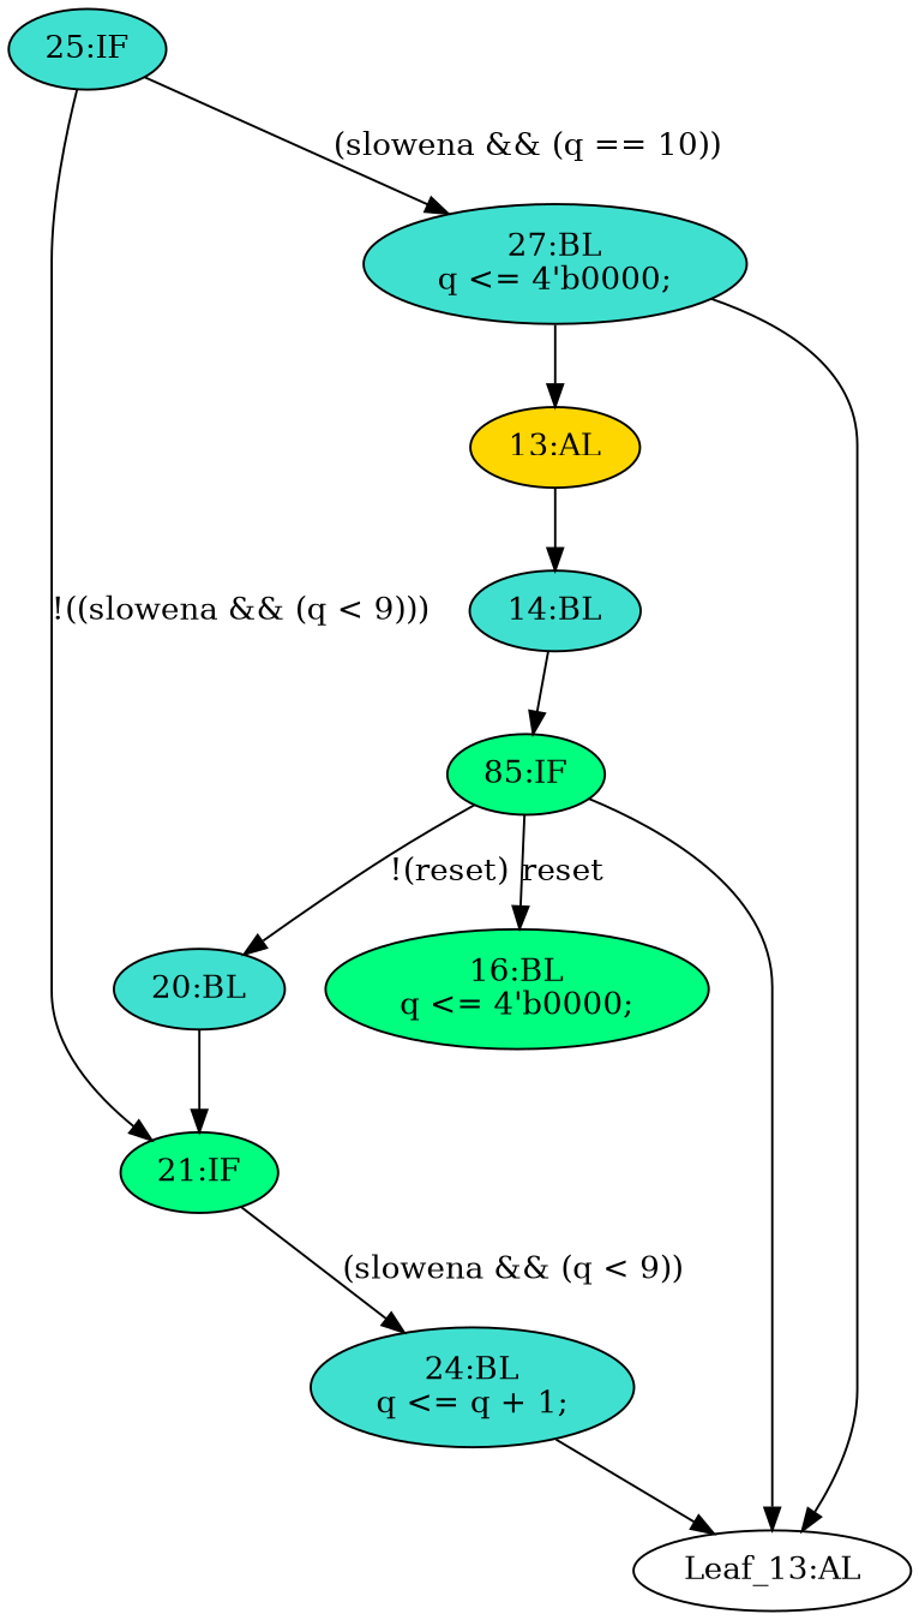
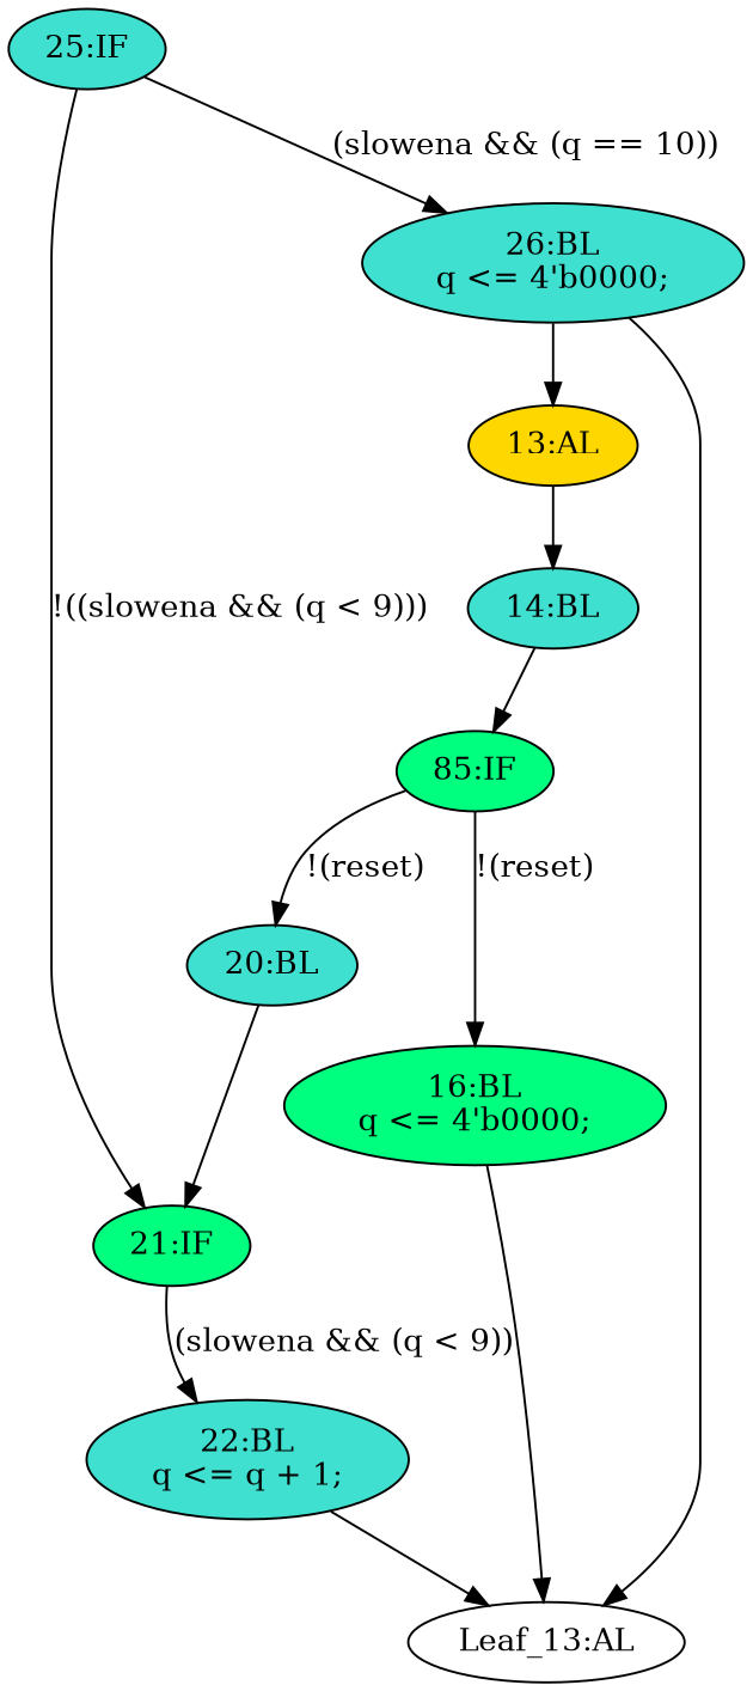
  strict digraph {
    node [fillcolor=turquoise statements="[]" style=filled typ=Block]
    edge [cond="[]" lineno=None]
    n1 [ast="<pyverilog.vparser.ast.Block object at 0x7fe09bef5690>" label="14:BL"]
    n2 [ast="<pyverilog.vparser.ast.IfStatement object at 0x7fe09bbd6bd0>" fillcolor=springgreen label="85:IF" typ=IfStatement]
    n3 [ast="<pyverilog.vparser.ast.Block object at 0x7fe09bbd6910>" label="20:BL"]
    n4 [ast="<pyverilog.vparser.ast.Block object at 0x7fe09bef5410>" fillcolor=springgreen label="16:BL\nq <= 4'b0000;" statements="[<pyverilog.vparser.ast.NonblockingSubstitution object at 0x7fe09bbd6810>]"]
    n5 [ast="<pyverilog.vparser.ast.IfStatement object at 0x7fe09bbcebd0>" fillcolor=springgreen label="21:IF" typ=IfStatement]
    n6 [def_var="['q']" label="Leaf_13:AL" fillcolor="" statements="" style="" typ=""]
-   n7 [ast="<pyverilog.vparser.ast.Block object at 0x7fe09be63210>" label="24:BL\nq <= q + 1;" statements="[<pyverilog.vparser.ast.NonblockingSubstitution object at 0x7fe09bbce4d0>]"]
+   n7 [ast="<pyverilog.vparser.ast.Block object at 0x7fe09be63210>" label="22:BL\nq <= q + 1;" statements="[<pyverilog.vparser.ast.NonblockingSubstitution object at 0x7fe09bbce4d0>]"]
    n8 [ast="<pyverilog.vparser.ast.IfStatement object at 0x7fe09be7d4d0>" label="25:IF" typ=IfStatement]
-   n9 [ast="<pyverilog.vparser.ast.Block object at 0x7fe09be7d610>" label="27:BL\nq <= 4'b0000;" statements="[<pyverilog.vparser.ast.NonblockingSubstitution object at 0x7fe09be66750>]"]
+   n9 [ast="<pyverilog.vparser.ast.Block object at 0x7fe09be7d610>" label="26:BL\nq <= 4'b0000;" statements="[<pyverilog.vparser.ast.NonblockingSubstitution object at 0x7fe09be66750>]"]
    n10 [ast="<pyverilog.vparser.ast.Always object at 0x7fe09bef5390>" clk_sens=True fillcolor=gold label="13:AL" sens="['clk']" typ=Always use_var="['q', 'reset', 'slowena']"]
    n1 -> n2
    n2 -> n3 [cond="['reset']" label="!(reset)" lineno=15]
-   n2 -> n4 [cond="['reset']" label=reset lineno=15]
+   n2 -> n4 [cond="['reset']" label="!(reset)" lineno=15]
    n3 -> n5
-   n2 -> n6
+   n4 -> n6
    n5 -> n7 [cond="['slowena', 'q']" label="(slowena && (q < 9))" lineno=21]
    n7 -> n6
    n8 -> n5 [cond="['slowena', 'q']" label="!((slowena && (q < 9)))" lineno=21]
    n8 -> n9 [cond="['slowena', 'q']" label="(slowena && (q == 10))" lineno=25]
    n9 -> n6
    n9 -> n10 [cond="" lineno=""]
    n10 -> n1
  }
